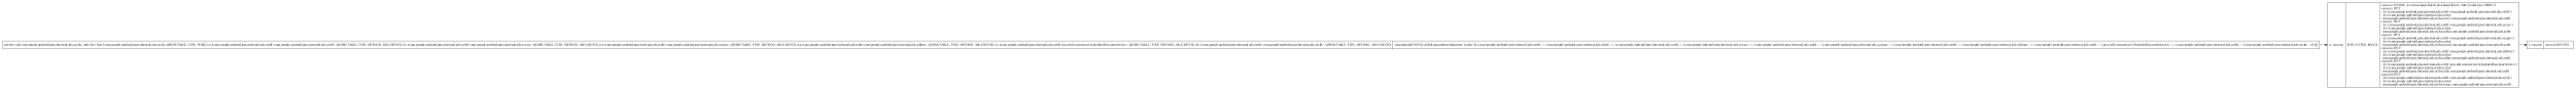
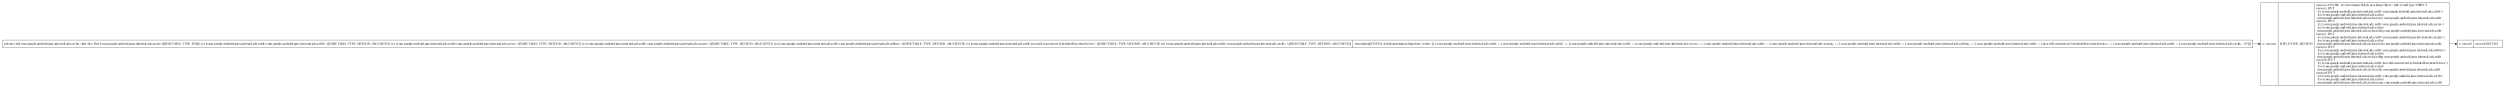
  digraph {
    rankdir=LR
    fontname="Playfair Display"
    node [shape=record fontname="Playfair Display"]
    edge [fontname="Playfair Display"]
-   n1 [label="{0\:\ 0x0000|MTH_ENTER_BLOCK\l|0x0000: INVOKE  (r0 I:java.lang.Object) java.lang.Object.\<init\>():void type: DIRECT \l0x0003: IPUT  \l  (r1 I:com.google.android.gms.internal.ads.zzdtt\<com.google.android.gms.internal.ads.zzbtf\>)\l  (r0 I:com.google.android.gms.internal.ads.zzcho)\l com.google.android.gms.internal.ads.zzcho.zzery com.google.android.gms.internal.ads.zzdtt \l0x0005: IPUT  \l  (r2 I:com.google.android.gms.internal.ads.zzdtt\<com.google.android.gms.internal.ads.zzcxu\>)\l  (r0 I:com.google.android.gms.internal.ads.zzcho)\l com.google.android.gms.internal.ads.zzcho.zzfhq com.google.android.gms.internal.ads.zzdtt \l0x0007: IPUT  \l  (r3 I:com.google.android.gms.internal.ads.zzdtt\<com.google.android.gms.internal.ads.zzcgm\>)\l  (r0 I:com.google.android.gms.internal.ads.zzcho)\l com.google.android.gms.internal.ads.zzcho.zzesb com.google.android.gms.internal.ads.zzdtt \l0x0009: IPUT  \l  (r4 I:com.google.android.gms.internal.ads.zzdtt\<com.google.android.gms.internal.ads.zzbbm\>)\l  (r0 I:com.google.android.gms.internal.ads.zzcho)\l com.google.android.gms.internal.ads.zzcho.zzfgg com.google.android.gms.internal.ads.zzdtt \l0x000b: IPUT  \l  (r5 I:com.google.android.gms.internal.ads.zzdtt\<java.util.concurrent.ScheduledExecutorService\>)\l  (r0 I:com.google.android.gms.internal.ads.zzcho)\l com.google.android.gms.internal.ads.zzcho.zzfjc com.google.android.gms.internal.ads.zzdtt \l0x000d: IPUT  \l  (r6 I:com.google.android.gms.internal.ads.zzdtt\<com.google.android.gms.internal.ads.zzcjh\>)\l  (r0 I:com.google.android.gms.internal.ads.zzcho)\l com.google.android.gms.internal.ads.zzcho.zzeqy com.google.android.gms.internal.ads.zzdtt \l}"]
+   n1 [label="{0\:\ 0x0000|MTH_ENTER_METHOD\l|0x0000: INVOKE  (r0 I:java.lang.Object) java.lang.Object.\<init\>():void type: DIRECT \l0x0003: IPUT  \l  (r1 I:com.google.android.gms.internal.ads.zzdtt\<com.google.android.gms.internal.ads.zzbtf\>)\l  (r0 I:com.google.android.gms.internal.ads.zzcho)\l com.google.android.gms.internal.ads.zzcho.zzery com.google.android.gms.internal.ads.zzdtt \l0x0005: IPUT  \l  (r2 I:com.google.android.gms.internal.ads.zzdtt\<com.google.android.gms.internal.ads.zzcxu\>)\l  (r0 I:com.google.android.gms.internal.ads.zzcho)\l com.google.android.gms.internal.ads.zzcho.zzfhq com.google.android.gms.internal.ads.zzdtt \l0x0007: IPUT  \l  (r3 I:com.google.android.gms.internal.ads.zzdtt\<com.google.android.gms.internal.ads.zzcgm\>)\l  (r0 I:com.google.android.gms.internal.ads.zzcho)\l com.google.android.gms.internal.ads.zzcho.zzesb com.google.android.gms.internal.ads.zzdtt \l0x0009: IPUT  \l  (r4 I:com.google.android.gms.internal.ads.zzdtt\<com.google.android.gms.internal.ads.zzbbm\>)\l  (r0 I:com.google.android.gms.internal.ads.zzcho)\l com.google.android.gms.internal.ads.zzcho.zzfgg com.google.android.gms.internal.ads.zzdtt \l0x000b: IPUT  \l  (r5 I:com.google.android.gms.internal.ads.zzdtt\<java.util.concurrent.ScheduledExecutorService\>)\l  (r0 I:com.google.android.gms.internal.ads.zzcho)\l com.google.android.gms.internal.ads.zzcho.zzfjc com.google.android.gms.internal.ads.zzdtt \l0x000d: IPUT  \l  (r6 I:com.google.android.gms.internal.ads.zzdtt\<com.google.android.gms.internal.ads.zzcjh\>)\l  (r0 I:com.google.android.gms.internal.ads.zzcho)\l com.google.android.gms.internal.ads.zzcho.zzeqy com.google.android.gms.internal.ads.zzdtt \l}"]
    n2 [label="{1\:\ 0x000f|0x000f: RETURN   \l}"]
    n3 [label="{private void com.google.android.gms.internal.ads.zzcho.\<init\>((r0 'this' I:com.google.android.gms.internal.ads.zzcho A[IMMUTABLE_TYPE, THIS]), (r1 I:com.google.android.gms.internal.ads.zzdtt\<com.google.android.gms.internal.ads.zzbtf\> A[IMMUTABLE_TYPE, METHOD_ARGUMENT]), (r2 I:com.google.android.gms.internal.ads.zzdtt\<com.google.android.gms.internal.ads.zzcxu\> A[IMMUTABLE_TYPE, METHOD_ARGUMENT]), (r3 I:com.google.android.gms.internal.ads.zzdtt\<com.google.android.gms.internal.ads.zzcgm\> A[IMMUTABLE_TYPE, METHOD_ARGUMENT]), (r4 I:com.google.android.gms.internal.ads.zzdtt\<com.google.android.gms.internal.ads.zzbbm\> A[IMMUTABLE_TYPE, METHOD_ARGUMENT]), (r5 I:com.google.android.gms.internal.ads.zzdtt\<java.util.concurrent.ScheduledExecutorService\> A[IMMUTABLE_TYPE, METHOD_ARGUMENT]), (r6 I:com.google.android.gms.internal.ads.zzdtt\<com.google.android.gms.internal.ads.zzcjh\> A[IMMUTABLE_TYPE, METHOD_ARGUMENT]))  | Annotation[SYSTEM, dalvik.annotation.Signature, \{value=[(, Lcom\/google\/android\/gms\/internal\/ads\/zzdtt, \<, Lcom\/google\/android\/gms\/internal\/ads\/zzbtf;, \>;, Lcom\/google\/android\/gms\/internal\/ads\/zzdtt, \<, Lcom\/google\/android\/gms\/internal\/ads\/zzcxu;, \>;, Lcom\/google\/android\/gms\/internal\/ads\/zzdtt, \<, Lcom\/google\/android\/gms\/internal\/ads\/zzcgm;, \>;, Lcom\/google\/android\/gms\/internal\/ads\/zzdtt, \<, Lcom\/google\/android\/gms\/internal\/ads\/zzbbm;, \>;, Lcom\/google\/android\/gms\/internal\/ads\/zzdtt, \<, Ljava\/util\/concurrent\/ScheduledExecutorService;, \>;, Lcom\/google\/android\/gms\/internal\/ads\/zzdtt, \<, Lcom\/google\/android\/gms\/internal\/ads\/zzcjh;, \>;)V]\}]\l}"]
    n1 -> n2
    n3 -> n1
  }
